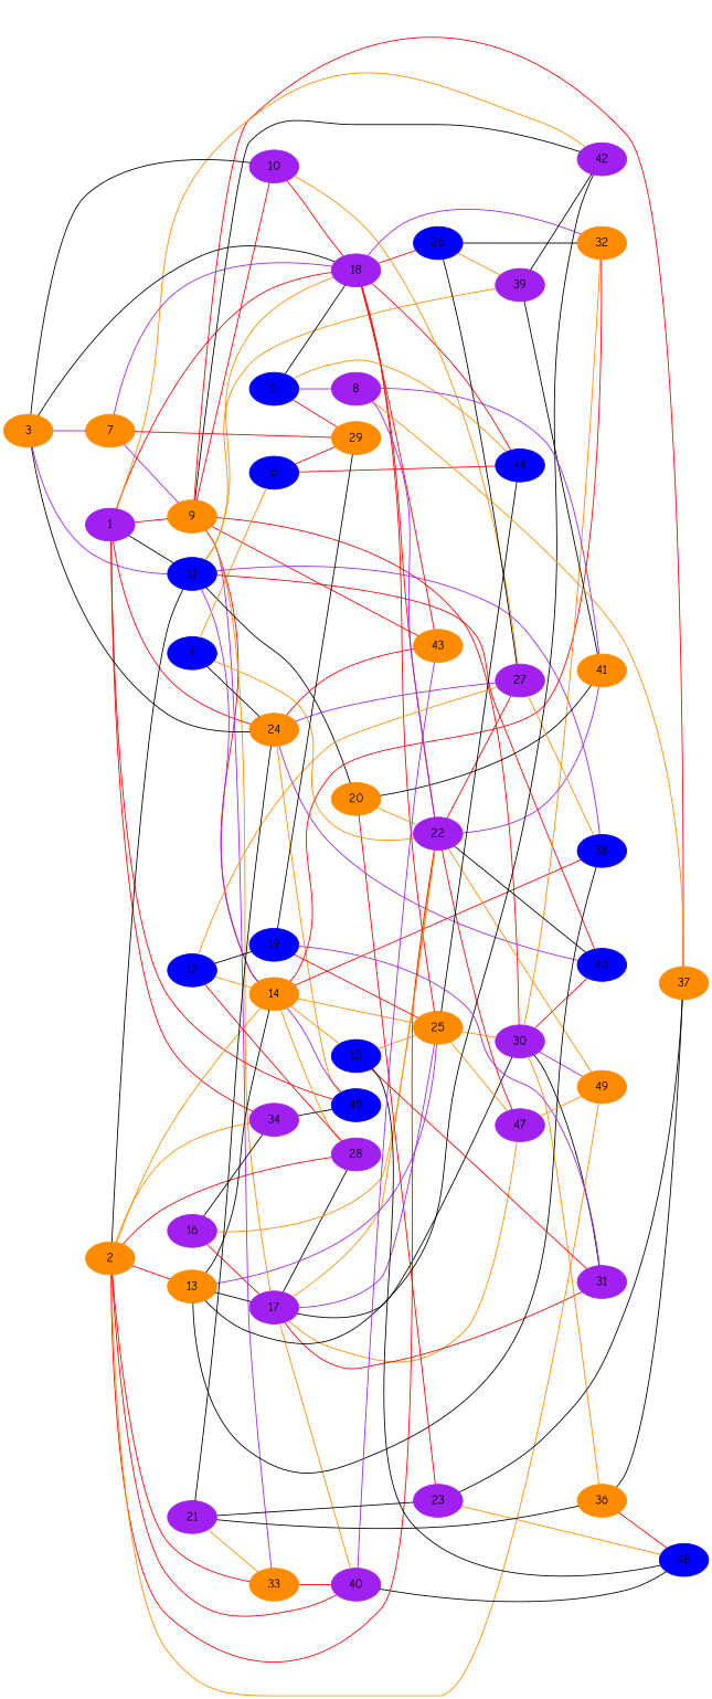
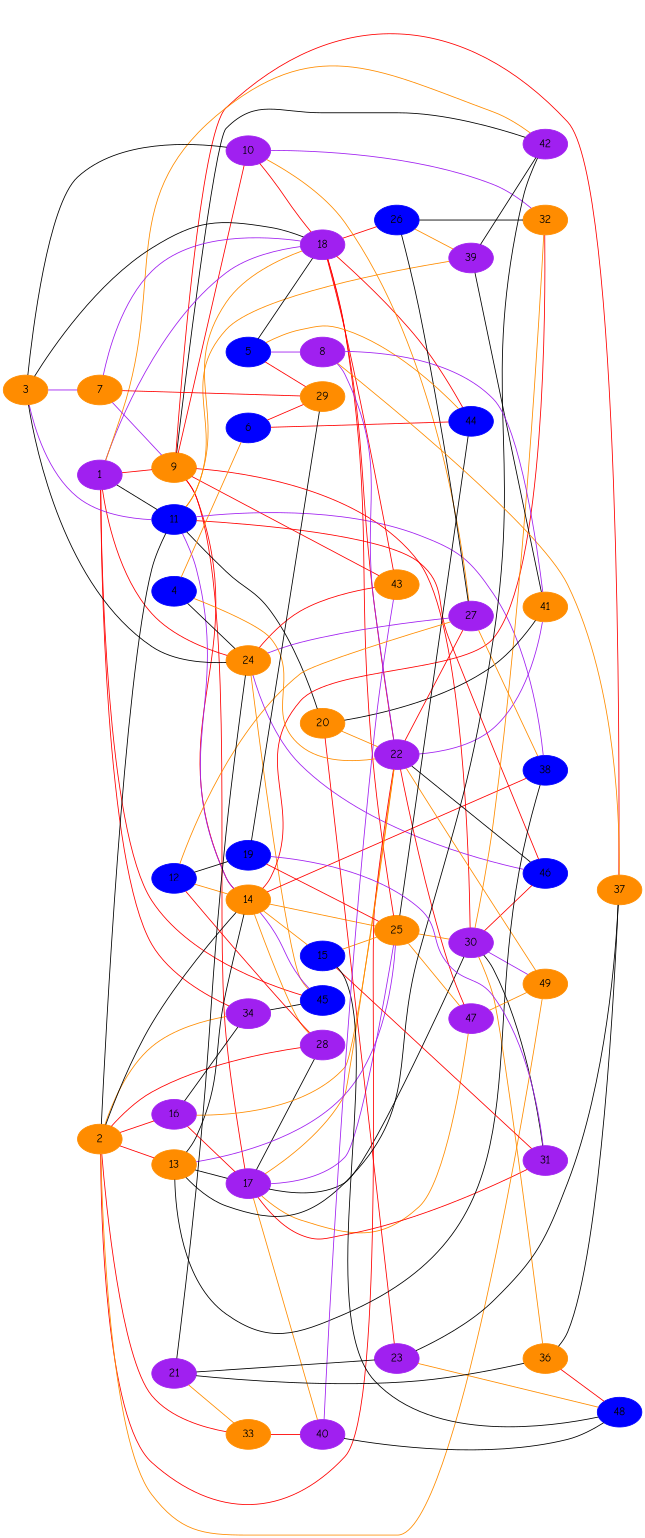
  graph {
    fontname="Comic Neue"
    rankdir=LR
    node [color=purple fontname="Comic Neue" style=filled]
    edge [color=red fontname="Comic Neue" weight=1.0]
    9 [color=darkorange]
    1
    11 [color=blue]
    18
    24 [color=darkorange]
    34
    42
    45 [color=blue]
    14 [color=darkorange]
    33 [color=darkorange]
    10
    37 [color=darkorange]
    17
    30
    43 [color=darkorange]
    20 [color=darkorange]
    38 [color=blue]
    39
    46 [color=blue]
    22
    44 [color=blue]
    25 [color=darkorange]
    26 [color=blue]
    27
    2 [color=darkorange]
    13 [color=darkorange]
    16
    28
    49 [color=darkorange]
    3 [color=darkorange]
    7 [color=darkorange]
    32 [color=darkorange]
    15 [color=blue]
    41 [color=darkorange]
    47
    40
    29 [color=darkorange]
    4 [color=blue]
    6 [color=blue]
    5 [color=blue]
    8
    31
    36 [color=darkorange]
    23
    12 [color=blue]
    19 [color=blue]
    48 [color=blue]
    21
    9 -- 42 [color=black]
    9 -- 14
-   9 -- 33 [color=purple]
    9 -- 10
    9 -- 37
-   9 -- 17 [color=darkorange]
+   9 -- 17
    9 -- 30
    9 -- 43
    1 -- 9
    1 -- 11 [color=black]
-   1 -- 18 [weight=2.0]
+   1 -- 18 [color=purple weight=2.0]
    1 -- 24
    1 -- 34
    1 -- 42 [color=darkorange]
    1 -- 45
    11 -- 18 [color=darkorange]
    11 -- 14 [color=purple]
    11 -- 20 [color=black]
    11 -- 38 [color=purple]
    11 -- 39 [color=darkorange]
    11 -- 46
    18 -- 43
    18 -- 22
    18 -- 44
    18 -- 25
    18 -- 26
    24 -- 45 [color=darkorange]
    24 -- 43
    24 -- 46 [color=purple]
    24 -- 27 [color=purple weight=3.0]
    34 -- 45 [color=black]
    14 -- 45 [color=purple]
    14 -- 38
    14 -- 25 [color=darkorange weight=2.0]
    14 -- 28 [color=darkorange]
    14 -- 32
    14 -- 15 [color=darkorange]
    33 -- 40
    10 -- 18
    10 -- 27 [color=darkorange]
-   18 -- 32 [color=purple]
+   10 -- 32 [color=purple]
    17 -- 30 [color=black]
    17 -- 22 [color=darkorange]
    17 -- 25 [color=purple]
    17 -- 28 [color=black]
    17 -- 47 [color=darkorange]
    17 -- 40 [color=darkorange]
    17 -- 31
    30 -- 46
    30 -- 49 [color=purple]
    30 -- 32 [color=darkorange]
    30 -- 31 [color=black]
    30 -- 36 [color=darkorange]
    20 -- 22 [color=darkorange]
    20 -- 41 [color=black]
    20 -- 23
    39 -- 42 [color=black]
    39 -- 41 [color=black]
    22 -- 46 [color=black]
    22 -- 27
    22 -- 49 [color=darkorange]
    22 -- 41 [color=purple]
    22 -- 47
    25 -- 30 [color=darkorange]
    25 -- 44 [color=black]
    25 -- 47 [color=darkorange]
    26 -- 39 [color=darkorange]
    26 -- 27 [color=black]
    26 -- 32 [color=black]
    27 -- 38 [color=darkorange]
    2 -- 11 [color=black]
    2 -- 34 [color=darkorange]
-   2 -- 14 [color=darkorange]
+   2 -- 14 [color=black]
    2 -- 33
    2 -- 22
    2 -- 13
-   2 -- 40
+   2 -- 16
    2 -- 28
    2 -- 49 [color=darkorange]
    13 -- 42 [color=black]
    13 -- 14 [color=black]
    13 -- 17 [color=black]
    13 -- 38 [color=black]
    13 -- 25 [color=purple]
    16 -- 34 [color=black]
    16 -- 17
    16 -- 22 [color=darkorange]
    3 -- 11 [color=purple weight=2.0]
    3 -- 18 [color=black]
    3 -- 24 [color=black]
    3 -- 10 [color=black weight=2.0]
    3 -- 7 [color=purple]
    7 -- 9 [color=purple]
    7 -- 18 [color=purple]
    7 -- 29
    15 -- 25 [color=darkorange]
    15 -- 31
    15 -- 48 [color=black]
    47 -- 49 [color=darkorange]
    40 -- 43 [color=purple]
    40 -- 48 [color=black]
    4 -- 24 [color=black]
    4 -- 22 [color=darkorange]
    4 -- 6 [color=darkorange]
    6 -- 44
    6 -- 29
    5 -- 18 [color=black]
    5 -- 44 [color=darkorange]
    5 -- 29
    5 -- 8 [color=purple]
    8 -- 37 [color=darkorange]
    8 -- 22 [color=purple]
    8 -- 41 [color=purple]
    36 -- 37 [color=black]
    36 -- 48
    23 -- 37 [color=black]
    23 -- 48 [color=darkorange]
    12 -- 14 [color=darkorange]
    12 -- 27 [color=darkorange]
    12 -- 28
    12 -- 19 [color=black]
    19 -- 25
    19 -- 29 [color=black]
    19 -- 31 [color=purple]
    21 -- 24 [color=black]
    21 -- 33 [color=darkorange]
    21 -- 36 [color=black]
    21 -- 23 [color=black]
  }
